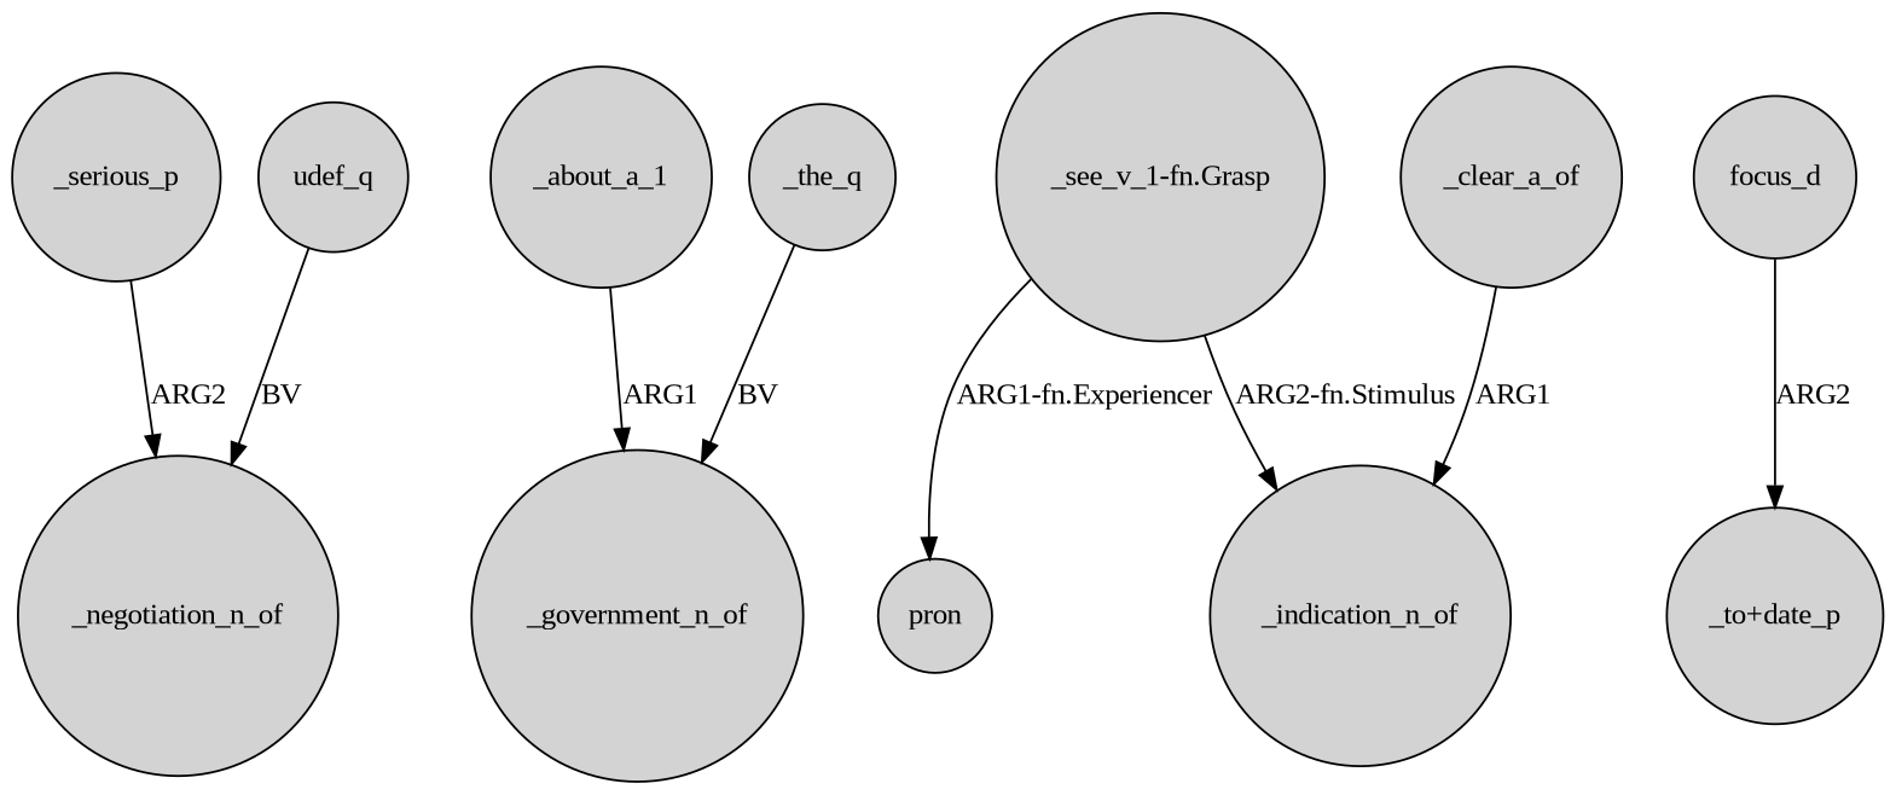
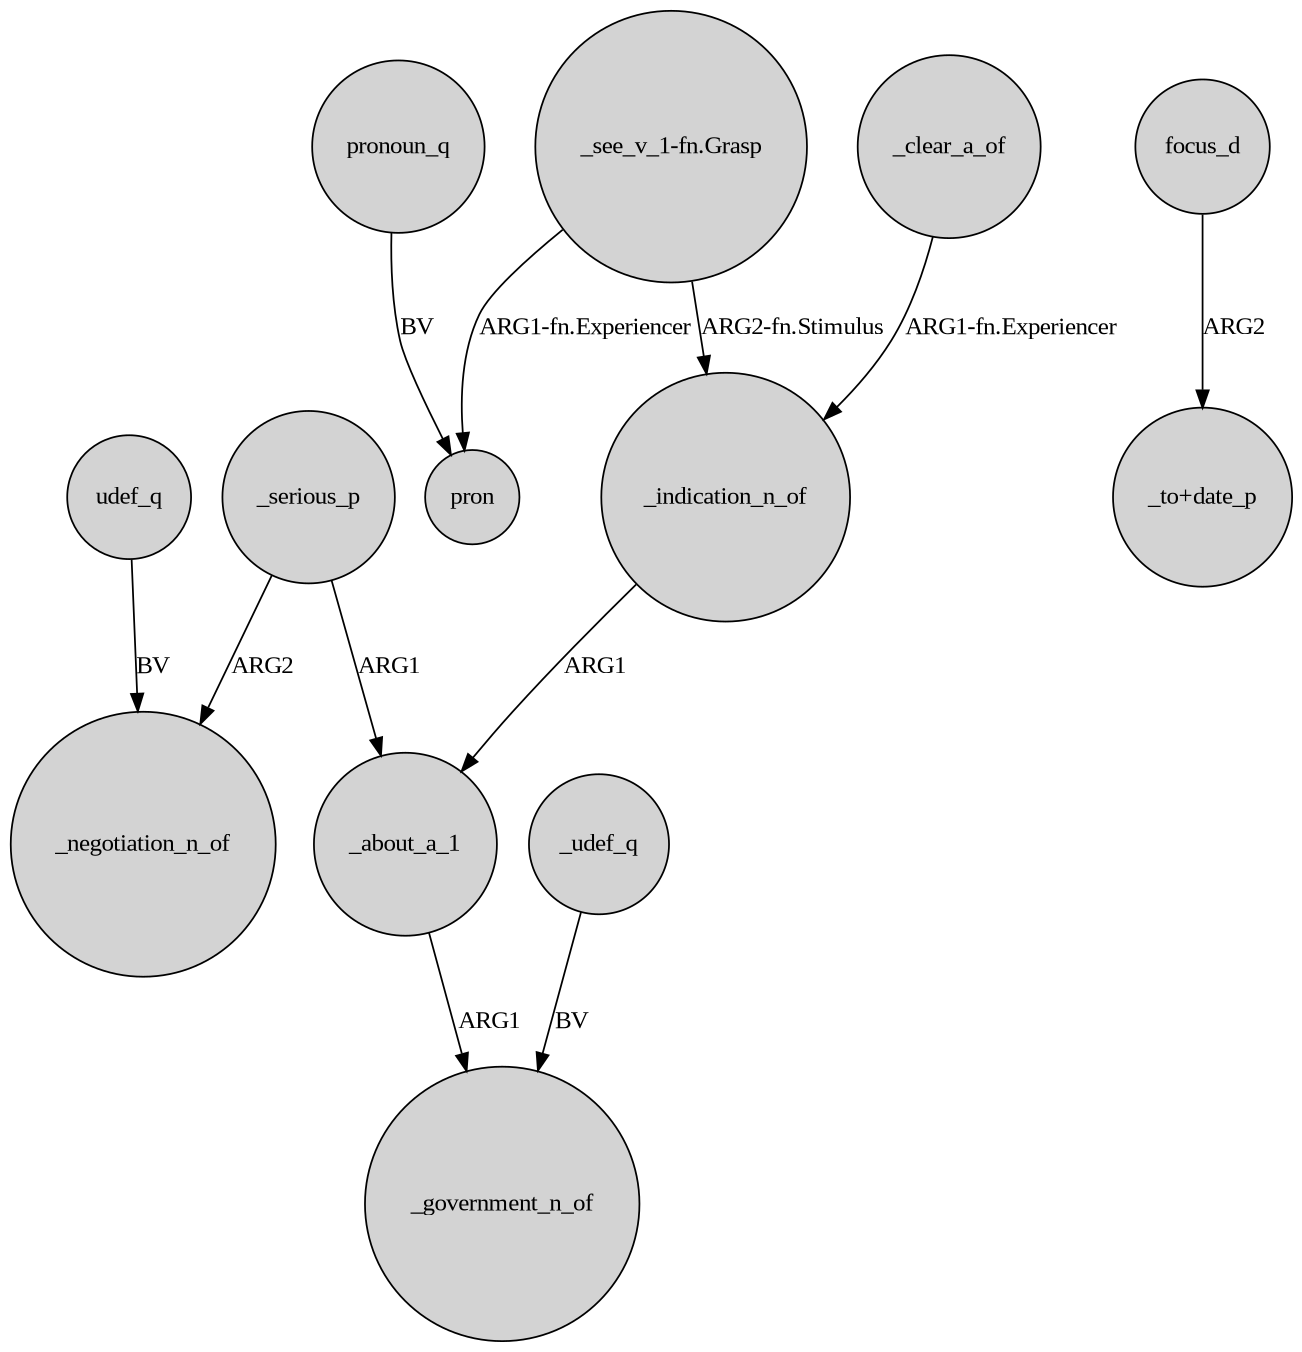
  digraph {
    fontname="Liberation Serif"
    node [fontname="Liberation Serif" shape=circle style=filled]
    edge [fontname="Liberation Serif"]
    n1 [label=_serious_p]
    _negotiation_n_of
    n3 [label=_about_a_1]
    _government_n_of
-   _the_q
+   _the_q [label=_udef_q]
    udef_q
    "_see_v_1-fn.Grasp"
    pron
    _indication_n_of
    focus_d
    "_to+date_p"
    _clear_a_of
+   pronoun_q
    n1 -> _negotiation_n_of [label=ARG2]
+   n1 -> n3 [label=ARG1]
    n3 -> _government_n_of [label=ARG1]
    _the_q -> _government_n_of [label=BV]
    udef_q -> _negotiation_n_of [label=BV]
    "_see_v_1-fn.Grasp" -> pron [label="ARG1-fn.Experiencer"]
    "_see_v_1-fn.Grasp" -> _indication_n_of [label="ARG2-fn.Stimulus"]
+   _indication_n_of -> n3 [label=ARG1]
    focus_d -> "_to+date_p" [label=ARG2]
-   _clear_a_of -> _indication_n_of [label=ARG1]
+   _clear_a_of -> _indication_n_of [label="ARG1-fn.Experiencer"]
+   pronoun_q -> pron [label=BV]
  }
